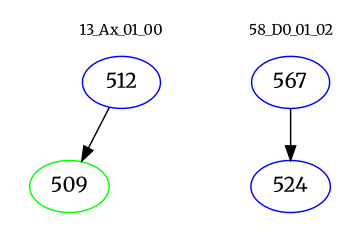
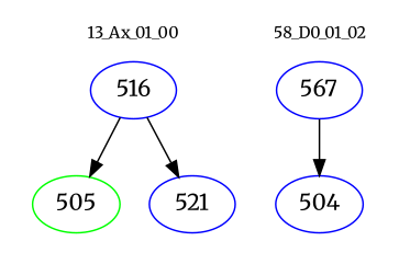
  digraph {
    fontname=Merriweather
    node [color=blue fontname=Merriweather]
    edge [color=black fontname=Merriweather]
-   n1 [label=512]
-   n2 [color=green label=509]
+   n1 [label=516]
+   n2 [color=green label=505]
+   n3 [label=521]
    n4 [label=567]
-   n5 [label=524]
+   n5 [label=504]
    subgraph cluster_1 {
      color=white
      fontsize=10
      label="13_Ax_01_00"
      n1
      n2
+     n3
    }
    subgraph cluster_2 {
      color=white
      fontsize=10
      label="58_D0_01_02"
      n4
      n5
    }
    n1 -> n2
+   n1 -> n3
    n4 -> n5
  }
